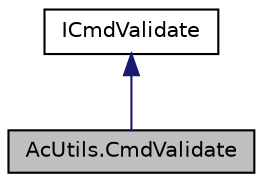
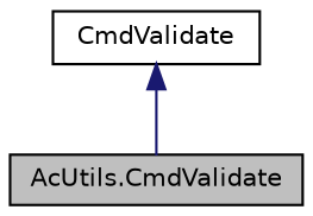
  digraph {
    node [color=black fontname=Helvetica fontsize=10 shape=record style=filled]
    n1 [fillcolor=grey75 fontcolor=black height=0.2 label="AcUtils.CmdValidate" width=0.4]
-   n2 [fillcolor=white height=0.2 label=ICmdValidate width=0.4]
+   n2 [fillcolor=white height=0.2 label=CmdValidate width=0.4]
    n2 -> n1 [color=midnightblue dir=back fontname=Helvetica fontsize=10 labelfontname=Helvetica labelfontsize=10 style=solid]
  }
